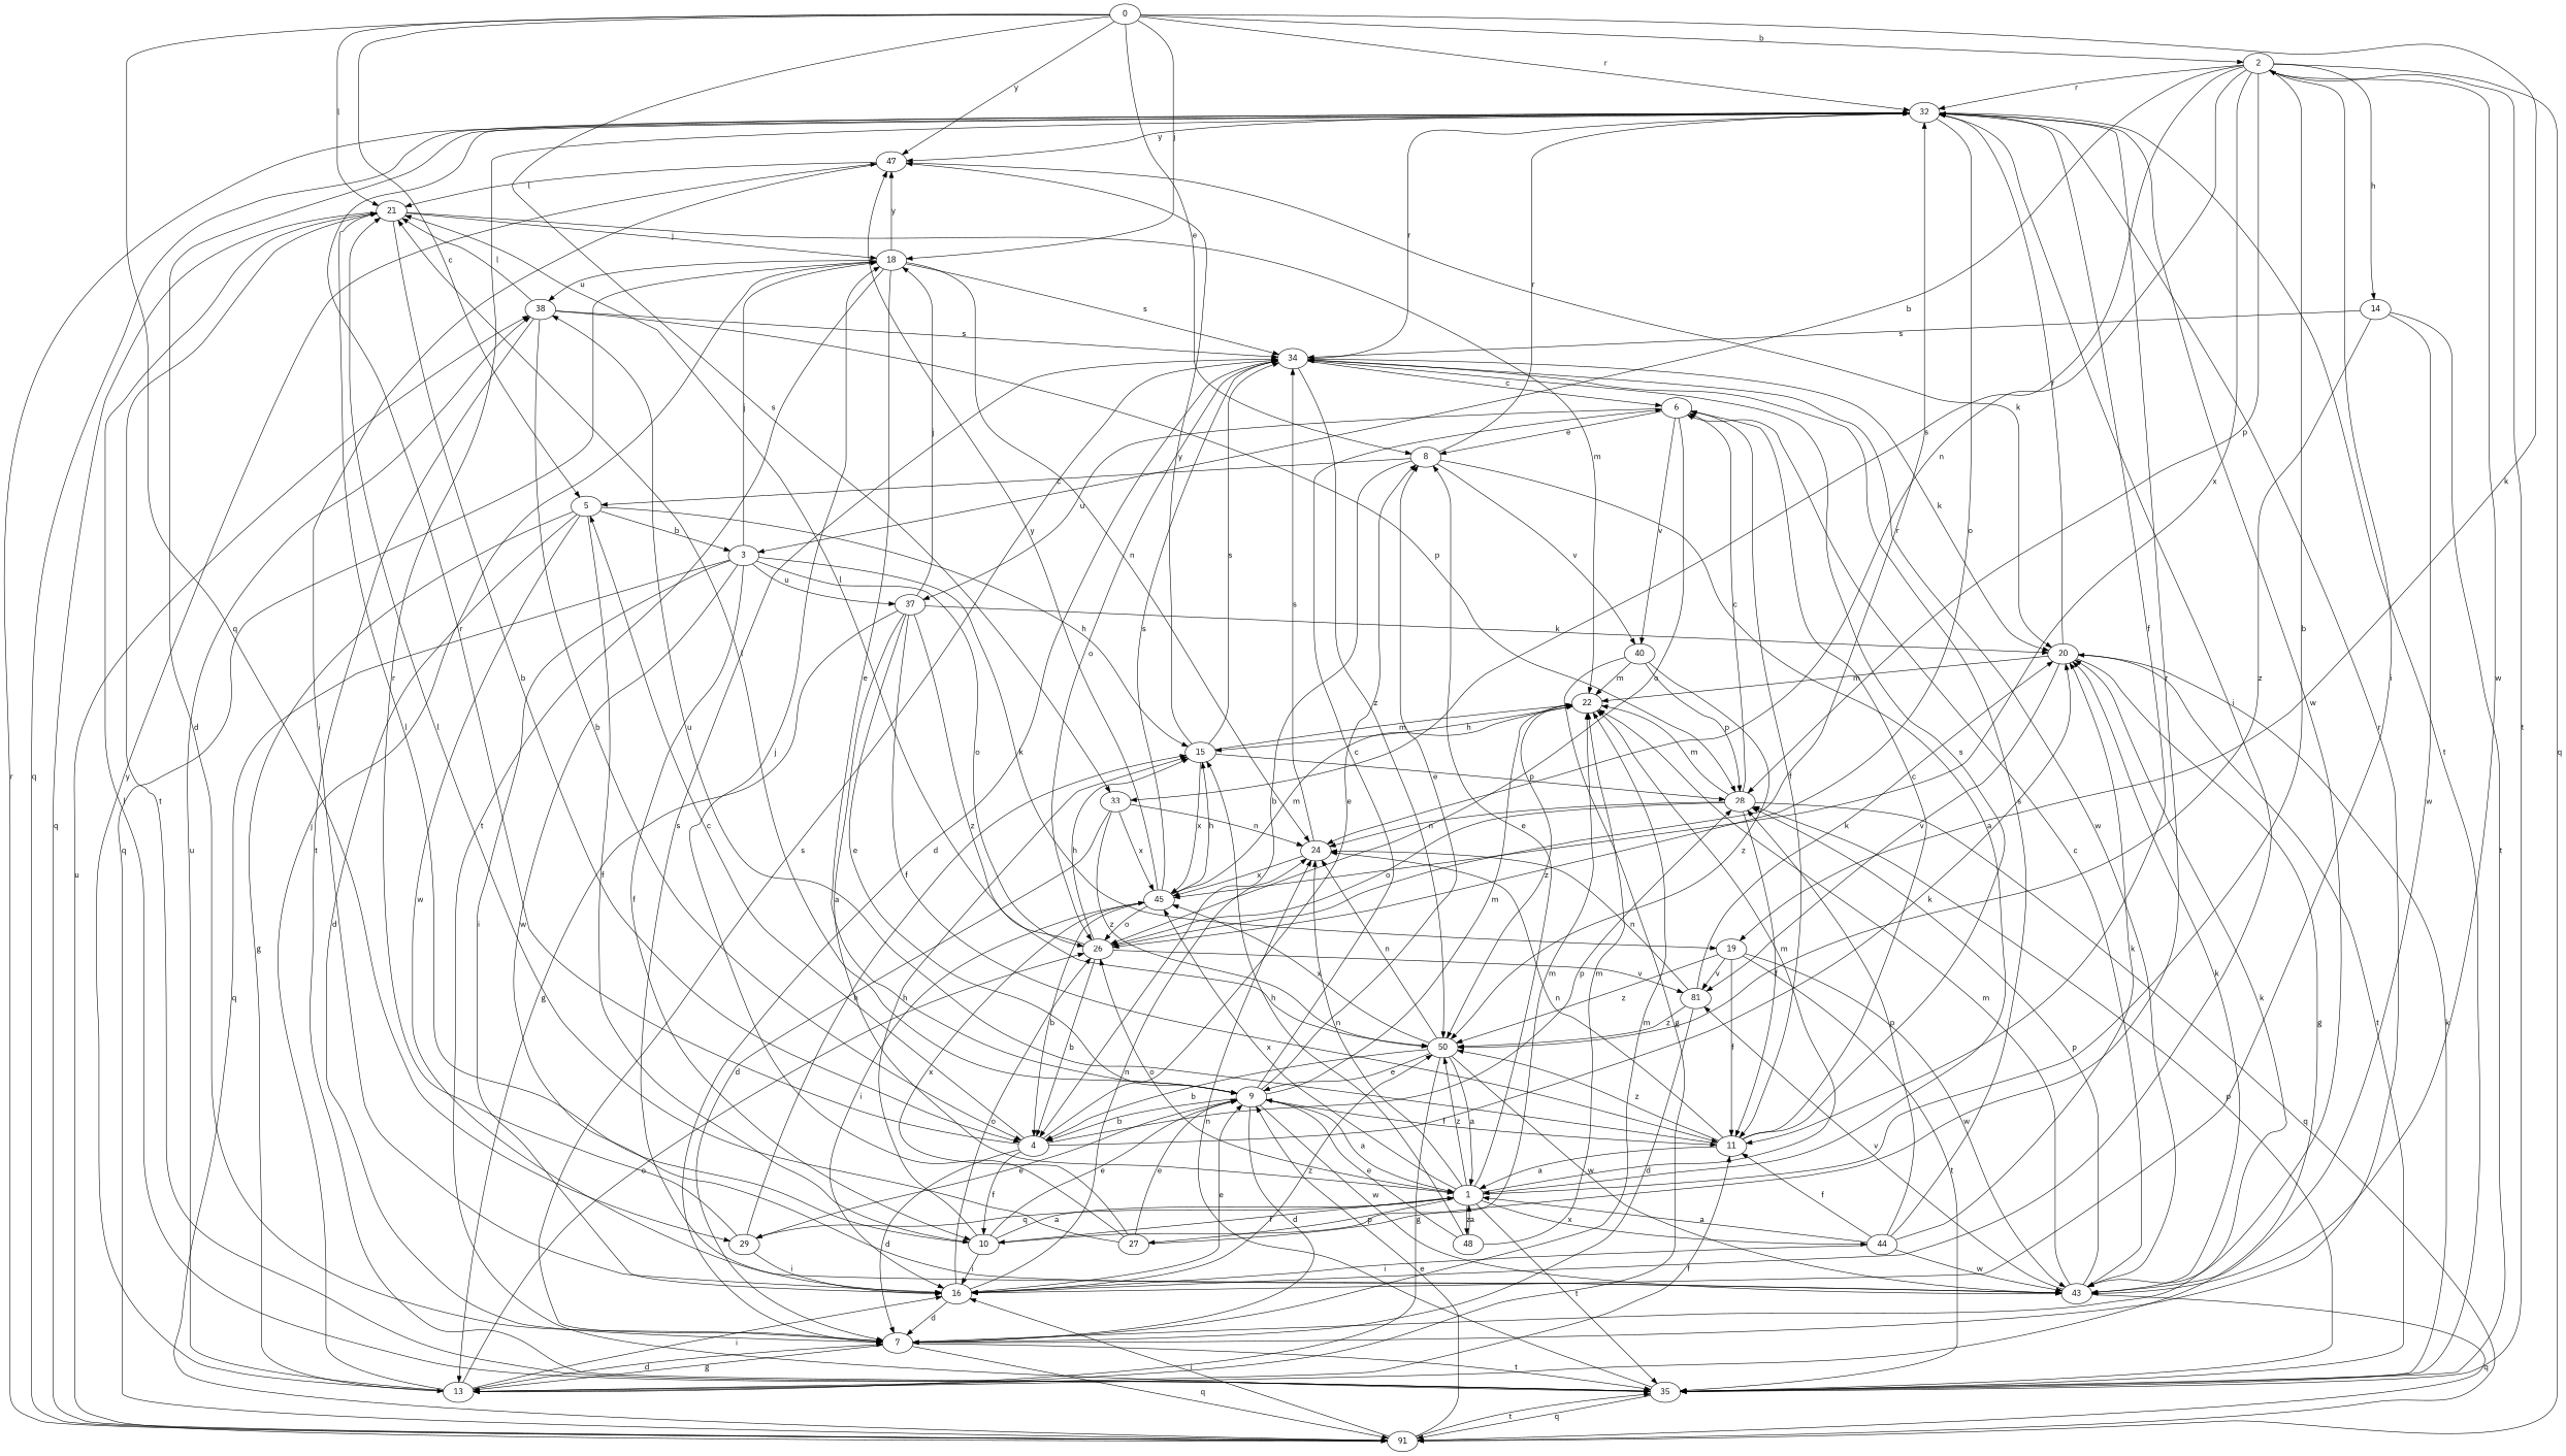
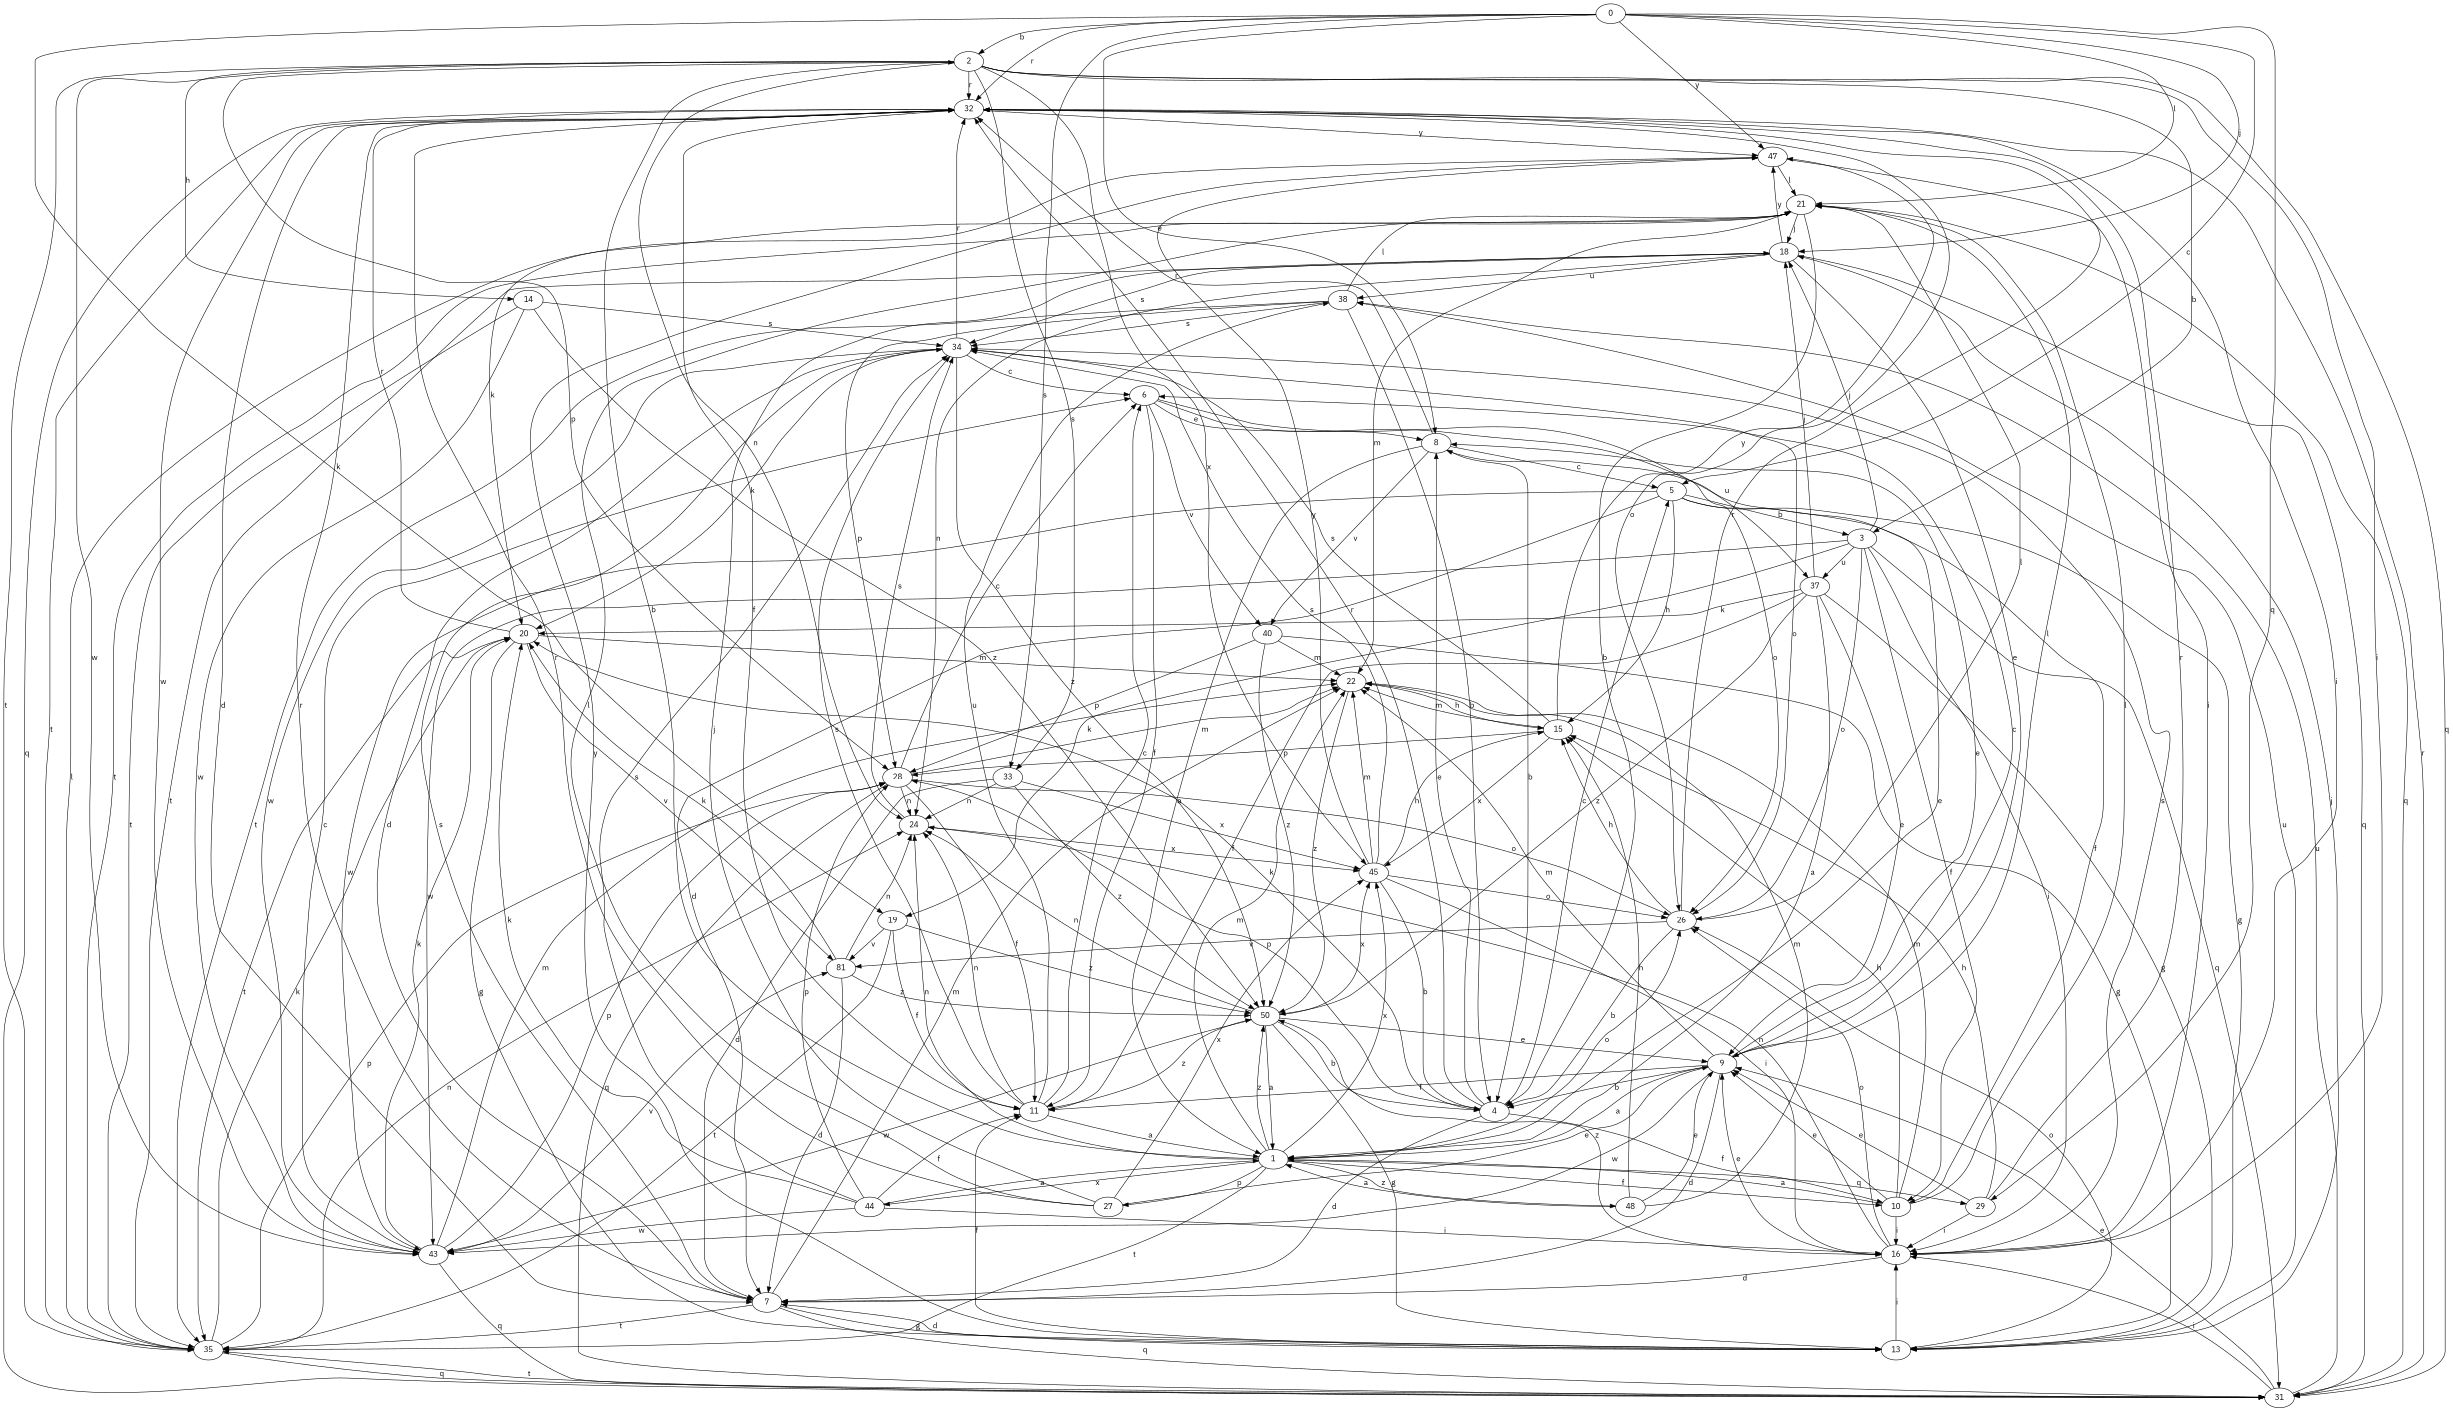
  strict digraph {
    fontname="IBM Plex Sans"
    node [fontname="IBM Plex Sans"]
    edge [fontname="IBM Plex Sans"]
    0
    2
    5
    8
    18
    19
    21
    29
    32
    33
    47
    24
    35
    45
    3
    14
    16
    28
-   31 [label=91]
+   31
    43
    10
    7
    13
    15
    1
    4
    40
    34
    9
    38
    50
    11
    n33 [label=81]
    22
    26
    20
    27
    44
    48
    37
    6
    0 -> 2 [label=b]
    0 -> 5 [label=c]
    0 -> 8 [label=e]
    0 -> 18 [label=j]
    0 -> 19 [label=k]
    0 -> 21 [label=l]
    0 -> 29 [label=q]
    0 -> 32 [label=r]
    0 -> 33 [label=s]
    0 -> 47 [label=y]
    2 -> 32 [label=r]
    2 -> 33 [label=s]
    2 -> 24 [label=n]
    2 -> 35 [label=t]
    2 -> 45 [label=x]
    2 -> 3 [label=b]
    2 -> 14 [label=h]
    2 -> 16 [label=i]
    2 -> 28 [label=p]
    2 -> 31 [label=q]
    2 -> 43 [label=w]
    5 -> 3 [label=b]
    5 -> 43 [label=w]
    5 -> 10 [label=f]
    5 -> 7 [label=d]
    5 -> 13 [label=g]
    5 -> 15 [label=h]
    8 -> 5 [label=c]
    8 -> 32 [label=r]
    8 -> 1 [label=a]
    8 -> 4 [label=b]
    8 -> 40 [label=v]
    18 -> 47 [label=y]
    18 -> 24 [label=n]
    18 -> 35 [label=t]
    18 -> 31 [label=q]
    18 -> 34 [label=s]
    18 -> 9 [label=e]
    18 -> 38 [label=u]
    19 -> 35 [label=t]
-   19 -> 43 [label=w]
    19 -> 50 [label=z]
    19 -> 11 [label=f]
    19 -> n33 [label=v]
    21 -> 18 [label=j]
    21 -> 35 [label=t]
    21 -> 31 [label=q]
    21 -> 4 [label=b]
    21 -> 22 [label=m]
    29 -> 32 [label=r]
    29 -> 16 [label=i]
    29 -> 15 [label=h]
    29 -> 9 [label=e]
    32 -> 47 [label=y]
    32 -> 35 [label=t]
    32 -> 16 [label=i]
    32 -> 31 [label=q]
    32 -> 43 [label=w]
    32 -> 7 [label=d]
    32 -> 11 [label=f]
    32 -> 26 [label=o]
    33 -> 24 [label=n]
    33 -> 45 [label=x]
    33 -> 7 [label=d]
    33 -> 50 [label=z]
    47 -> 21 [label=l]
    47 -> 16 [label=i]
    47 -> 20 [label=k]
    24 -> 45 [label=x]
    24 -> 34 [label=s]
    35 -> 21 [label=l]
    35 -> 24 [label=n]
    35 -> 28 [label=p]
    35 -> 31 [label=q]
    35 -> 20 [label=k]
    45 -> 47 [label=y]
    45 -> 16 [label=i]
    45 -> 15 [label=h]
    45 -> 4 [label=b]
    45 -> 34 [label=s]
    45 -> 22 [label=m]
    45 -> 26 [label=o]
    3 -> 18 [label=j]
    3 -> 19 [label=k]
    3 -> 16 [label=i]
    3 -> 31 [label=q]
    3 -> 43 [label=w]
    3 -> 10 [label=f]
    3 -> 26 [label=o]
    3 -> 37 [label=u]
    14 -> 35 [label=t]
    14 -> 43 [label=w]
    14 -> 34 [label=s]
    14 -> 50 [label=z]
    16 -> 24 [label=n]
    16 -> 7 [label=d]
    16 -> 34 [label=s]
    16 -> 9 [label=e]
    16 -> 50 [label=z]
    16 -> 26 [label=o]
    28 -> 24 [label=n]
    28 -> 31 [label=q]
    28 -> 11 [label=f]
    28 -> 22 [label=m]
    28 -> 26 [label=o]
    28 -> 6 [label=c]
    31 -> 32 [label=r]
    31 -> 35 [label=t]
    31 -> 16 [label=i]
    31 -> 9 [label=e]
    31 -> 38 [label=u]
    43 -> 28 [label=p]
    43 -> 31 [label=q]
    43 -> n33 [label=v]
    43 -> 22 [label=m]
    43 -> 20 [label=k]
    43 -> 6 [label=c]
    10 -> 21 [label=l]
    10 -> 16 [label=i]
    10 -> 15 [label=h]
    10 -> 1 [label=a]
    10 -> 9 [label=e]
    10 -> 22 [label=m]
    7 -> 32 [label=r]
    7 -> 35 [label=t]
    7 -> 31 [label=q]
    7 -> 13 [label=g]
    7 -> 34 [label=s]
    7 -> 22 [label=m]
-   7 -> 20 [label=k]
    13 -> 18 [label=j]
    13 -> 47 [label=y]
    13 -> 16 [label=i]
    13 -> 7 [label=d]
    13 -> 38 [label=u]
    13 -> 11 [label=f]
    13 -> 26 [label=o]
    15 -> 47 [label=y]
    15 -> 45 [label=x]
    15 -> 28 [label=p]
    15 -> 34 [label=s]
    15 -> 22 [label=m]
    1 -> 2 [label=b]
    1 -> 8 [label=e]
    1 -> 29 [label=q]
    1 -> 24 [label=n]
    1 -> 35 [label=t]
    1 -> 45 [label=x]
    1 -> 10 [label=f]
    1 -> 50 [label=z]
    1 -> 22 [label=m]
    1 -> 26 [label=o]
    1 -> 27 [label=p]
    1 -> 44 [label=x]
    1 -> 48 [label=z]
    4 -> 5 [label=c]
    4 -> 8 [label=e]
    4 -> 32 [label=r]
    4 -> 28 [label=p]
    4 -> 10 [label=f]
    4 -> 7 [label=d]
    4 -> 20 [label=k]
    40 -> 28 [label=p]
    40 -> 13 [label=g]
    40 -> 50 [label=z]
    40 -> 22 [label=m]
    34 -> 32 [label=r]
    34 -> 43 [label=w]
    34 -> 7 [label=d]
    34 -> 50 [label=z]
    34 -> 26 [label=o]
    34 -> 20 [label=k]
    34 -> 6 [label=c]
    9 -> 8 [label=e]
    9 -> 21 [label=l]
    9 -> 43 [label=w]
    9 -> 7 [label=d]
    9 -> 1 [label=a]
    9 -> 4 [label=b]
    9 -> 11 [label=f]
    9 -> 22 [label=m]
    9 -> 6 [label=c]
    38 -> 21 [label=l]
    38 -> 35 [label=t]
    38 -> 28 [label=p]
    38 -> 4 [label=b]
    38 -> 34 [label=s]
    50 -> 24 [label=n]
    50 -> 45 [label=x]
    50 -> 43 [label=w]
    50 -> 13 [label=g]
    50 -> 1 [label=a]
    50 -> 4 [label=b]
    50 -> 9 [label=e]
    11 -> 24 [label=n]
    11 -> 1 [label=a]
    11 -> 34 [label=s]
    11 -> 38 [label=u]
    11 -> 50 [label=z]
    11 -> 6 [label=c]
    n33 -> 24 [label=n]
    n33 -> 7 [label=d]
    n33 -> 50 [label=z]
    n33 -> 20 [label=k]
    22 -> 15 [label=h]
    22 -> 50 [label=z]
    26 -> 21 [label=l]
    26 -> 32 [label=r]
    26 -> 15 [label=h]
    26 -> 4 [label=b]
    26 -> n33 [label=v]
    20 -> 32 [label=r]
    20 -> 35 [label=t]
    20 -> 13 [label=g]
    20 -> n33 [label=v]
    20 -> 22 [label=m]
    27 -> 18 [label=j]
    27 -> 21 [label=l]
    27 -> 32 [label=r]
    27 -> 45 [label=x]
    27 -> 9 [label=e]
    44 -> 16 [label=i]
    44 -> 28 [label=p]
    44 -> 43 [label=w]
    44 -> 1 [label=a]
    44 -> 34 [label=s]
    44 -> 11 [label=f]
    44 -> 20 [label=k]
    48 -> 15 [label=h]
    48 -> 1 [label=a]
    48 -> 9 [label=e]
    48 -> 22 [label=m]
    37 -> 18 [label=j]
    37 -> 13 [label=g]
    37 -> 1 [label=a]
    37 -> 9 [label=e]
    37 -> 50 [label=z]
    37 -> 11 [label=f]
    37 -> 20 [label=k]
    6 -> 8 [label=e]
    6 -> 40 [label=v]
    6 -> 11 [label=f]
    6 -> 26 [label=o]
    6 -> 37 [label=u]
  }
